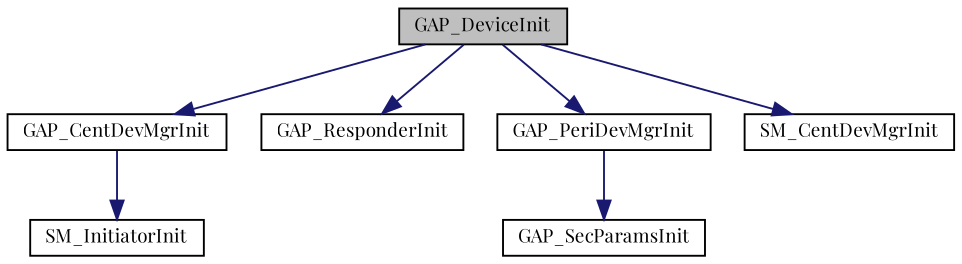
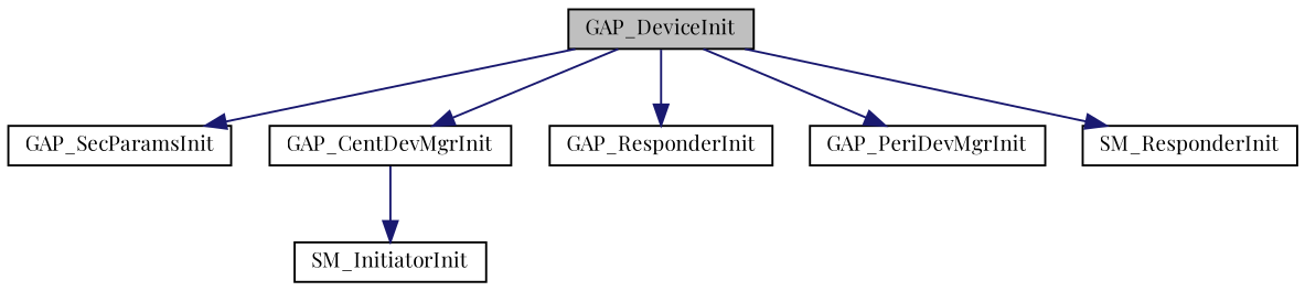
  digraph {
    fontname="Playfair Display"
    rankdir=TB
    node [color=black fillcolor=white fontname="Playfair Display" fontsize=10 shape=record style=filled]
    edge [color=midnightblue fontname="Playfair Display" fontsize=10 labelfontname=Helvetica labelfontsize=10 style=solid]
    n1 [fillcolor=grey75 fontcolor=black height=0.2 label=GAP_DeviceInit width=0.4]
    n2 [height=0.2 label=GAP_SecParamsInit width=0.4]
    n3 [height=0.2 label=GAP_CentDevMgrInit width=0.4]
    n4 [height=0.2 label=GAP_ResponderInit width=0.4]
    n5 [height=0.2 label=GAP_PeriDevMgrInit width=0.4]
-   n6 [height=0.2 label=SM_CentDevMgrInit width=0.4]
+   n6 [height=0.2 label=SM_ResponderInit width=0.4]
    n7 [height=0.2 label=SM_InitiatorInit width=0.4]
-   n5 -> n2
+   n1 -> n2
    n1 -> n3
    n1 -> n4
    n1 -> n5
    n1 -> n6
    n3 -> n7
  }
